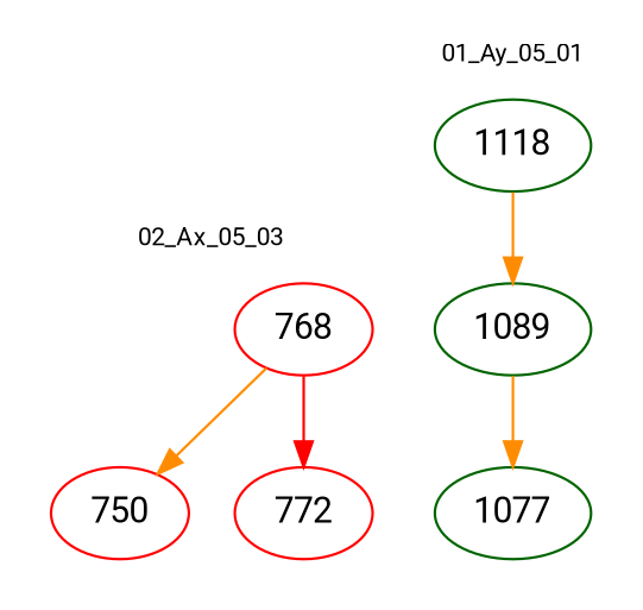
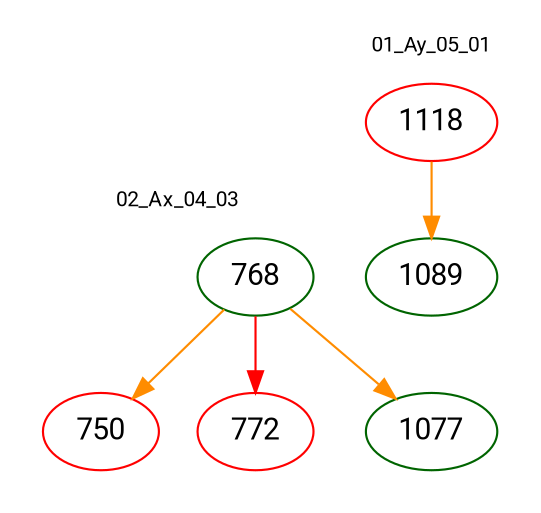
  digraph {
    fontname=Roboto
    node [color=darkgreen fontname=Roboto]
    edge [color=darkorange fontname=Roboto]
    n1 [label=1089]
    n2 [label=1077]
-   n3 [label=1118]
-   n4 [color=red label=768]
+   n3 [color=red label=1118]
+   n4 [label=768]
    n5 [color=red label=750]
    n6 [color=red label=772]
    subgraph cluster_1 {
      color=white
      fontsize=10
      label="01_Ay_05_01"
      n1
      n2
      n3
    }
    subgraph cluster_2 {
      color=white
      fontsize=10
-     label="02_Ax_05_03"
+     label="02_Ax_04_03"
      n4
      n5
      n6
    }
-   n1 -> n2
+   n4 -> n2
    n3 -> n1
    n4 -> n5
    n4 -> n6 [color=red]
  }
